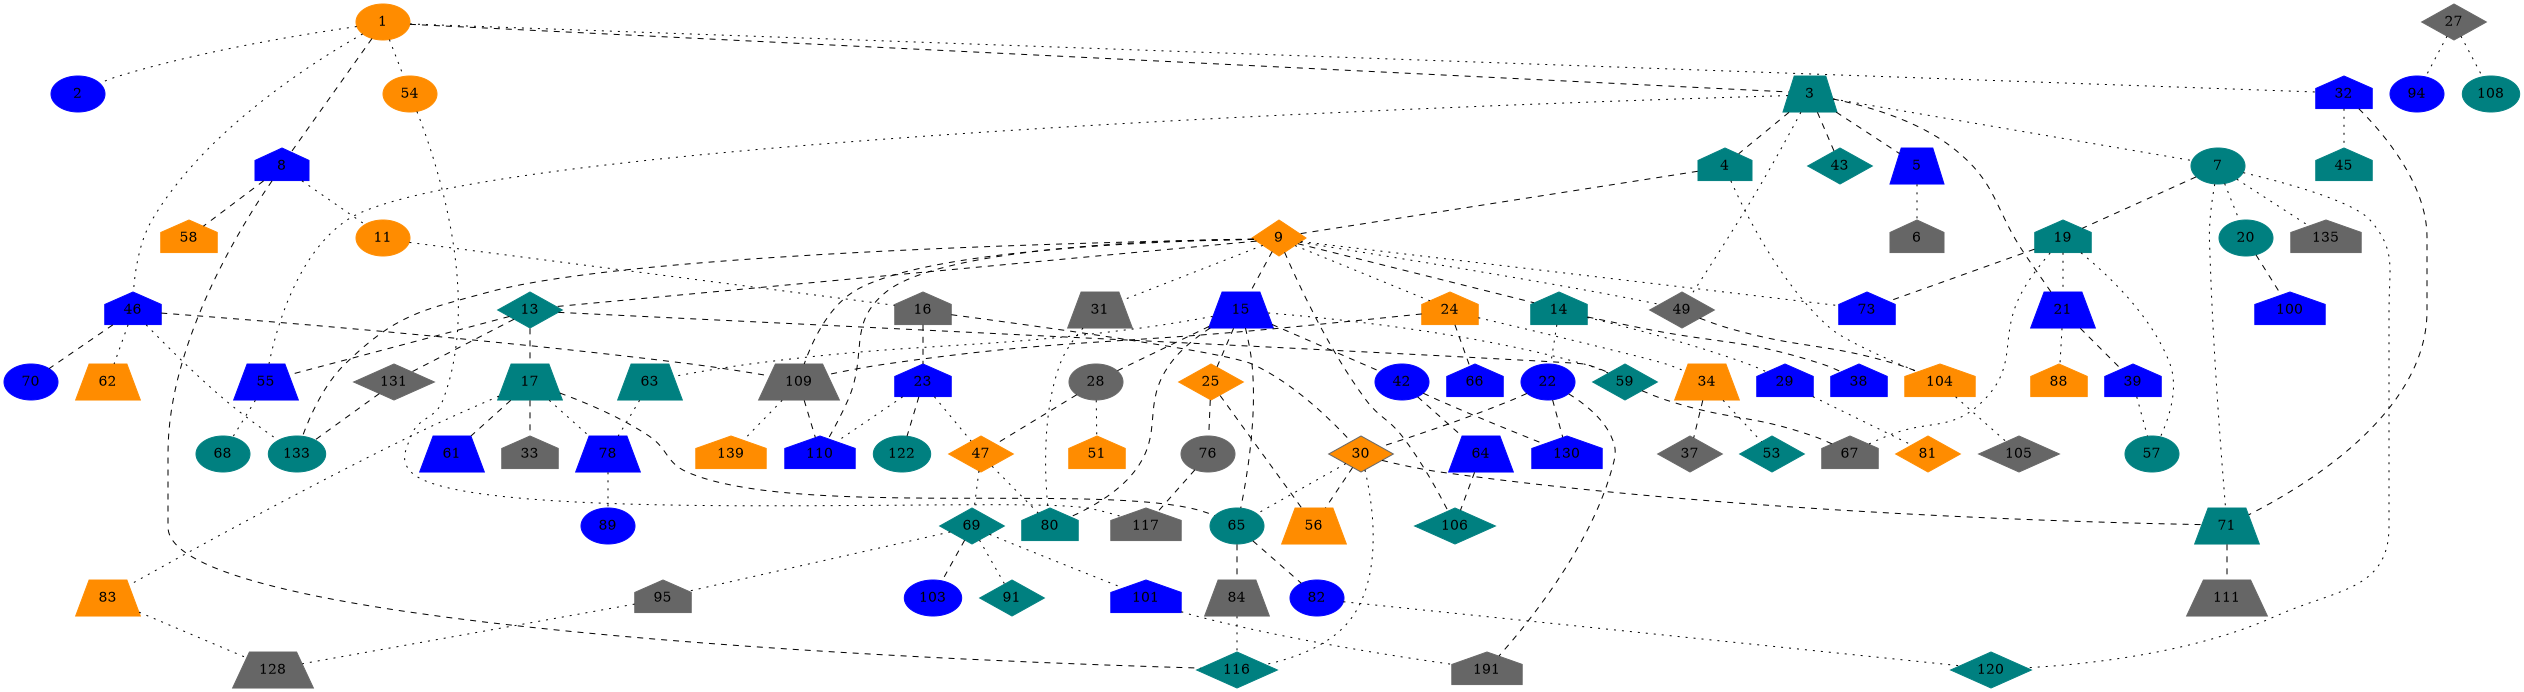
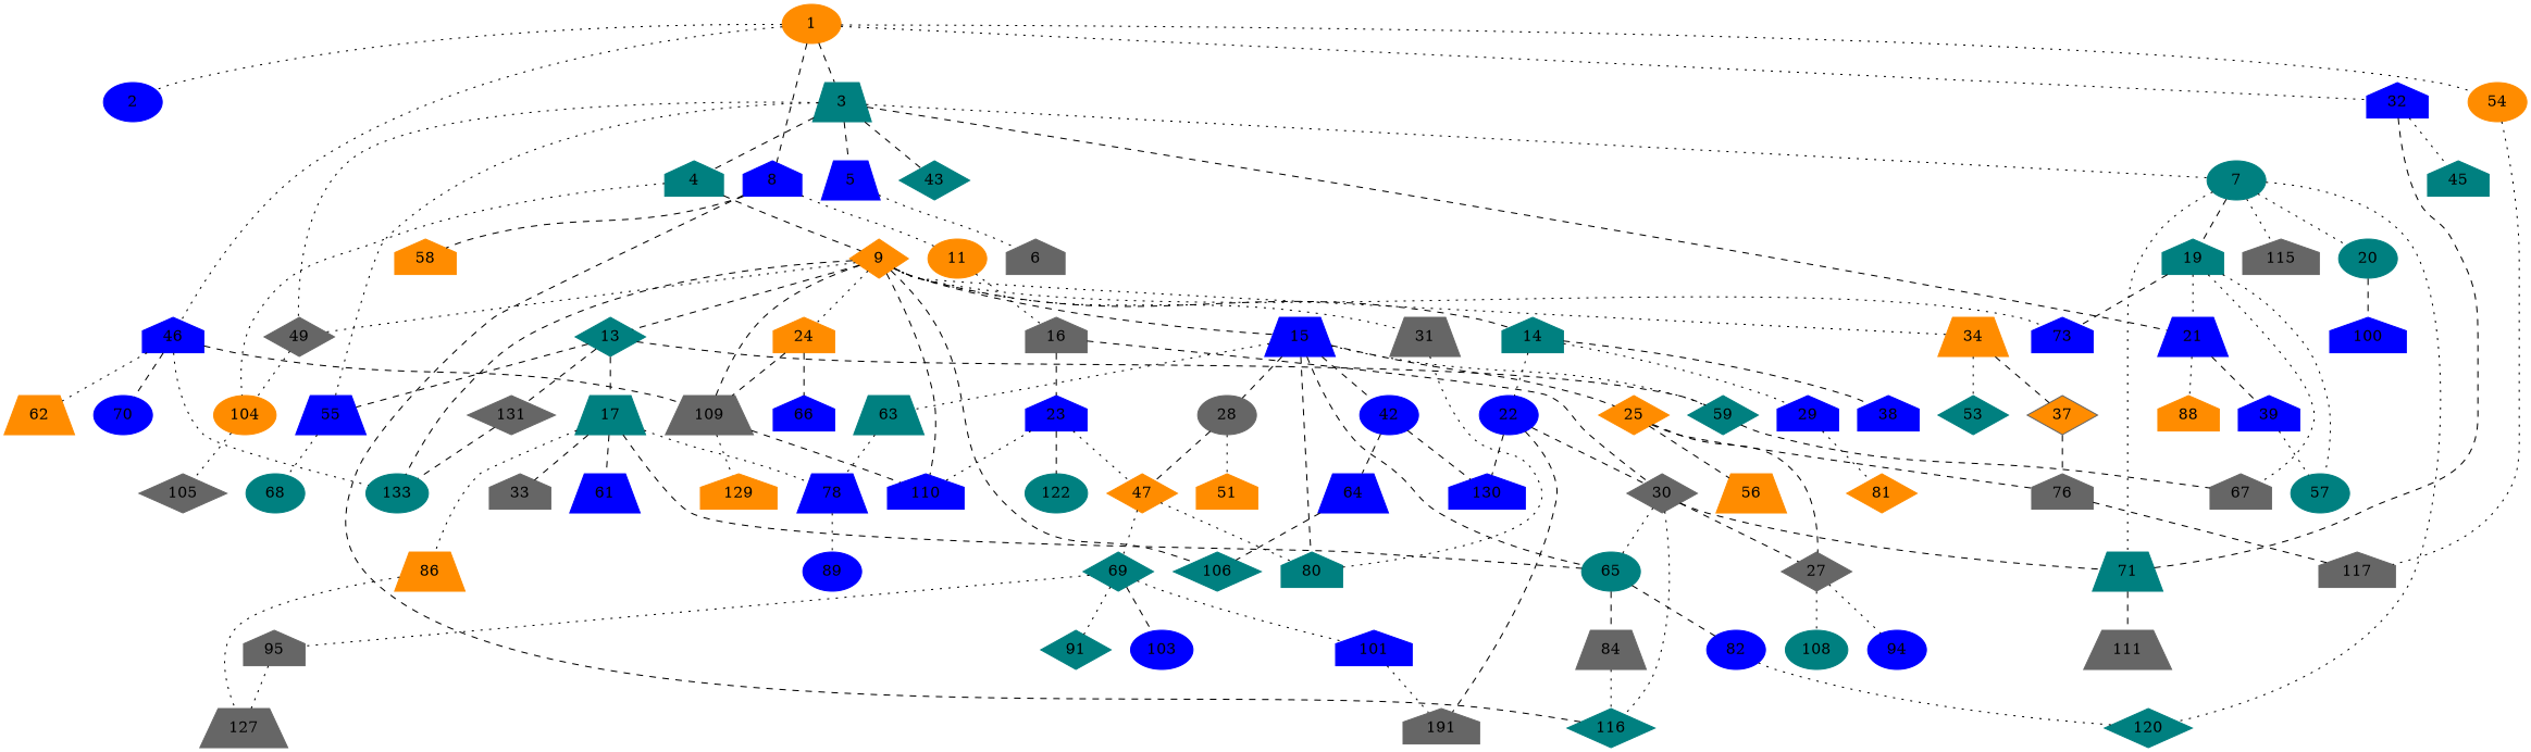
  graph {
    node [color=blue shape=house style=filled]
    edge [style=dashed]
    1 [color=darkorange shape=ellipse super="+26"]
    2 [shape=ellipse]
    3 [color=teal shape=trapezium super="+10"]
    8 [super="+36"]
    32 [super="+40"]
    46
    54 [color=darkorange shape=ellipse super="+60"]
    4 [color=teal super="+41"]
    5 [shape=trapezium]
    7 [color=teal shape=ellipse super="+114"]
    21 [shape=trapezium super="+93"]
    43 [color=teal shape=diamond]
    49 [color=gray40 shape=diamond super="+52"]
    55 [shape=trapezium super="+75"]
    11 [color=darkorange shape=ellipse]
    58 [color=darkorange]
    116 [color=teal shape=diamond]
    71 [color=teal shape=trapezium super="+74"]
    45 [color=teal super="+92"]
    109 [color=gray40 shape=trapezium super="+124"]
    133 [color=teal shape=ellipse]
    62 [color=darkorange shape=trapezium super="+136"]
    70 [shape=ellipse]
    117 [color=gray40]
    9 [color=darkorange shape=diamond super="+12"]
-   104 [color=darkorange super="+118"]
+   104 [color=darkorange shape=ellipse super="+118"]
    6 [color=gray40 super="+50"]
    19 [color=teal super="+97"]
    20 [color=teal shape=ellipse super="+44"]
-   115 [color=gray40 label=135]
+   115 [color=gray40]
    120 [color=teal shape=diamond]
    39
    88 [color=darkorange]
    68 [color=teal shape=ellipse super="+86"]
    13 [color=teal shape=diamond]
    14 [color=teal super="+90"]
    15 [shape=trapezium super="+87"]
    24 [color=darkorange super="+119"]
    31 [color=gray40 shape=trapezium]
    34 [color=darkorange shape=trapezium]
    73
    106 [color=teal shape=diamond]
    110
    105 [color=gray40 shape=diamond]
    67 [color=gray40]
    57 [color=teal shape=ellipse]
    100
    111 [color=gray40 shape=trapezium]
    16 [color=gray40 super="+126"]
    17 [color=teal shape=trapezium super="+18"]
    59 [color=teal shape=diamond super="+125"]
    131 [color=gray40 shape=diamond]
    22 [shape=ellipse super="+98"]
    29 [super="+135"]
    38
    25 [color=darkorange shape=diamond]
    28 [color=gray40 shape=ellipse]
    42 [shape=ellipse super="+113"]
    63 [color=teal shape=trapezium]
    65 [color=teal shape=ellipse super="+77"]
    80 [color=teal super="+107"]
    66 [super="+127"]
-   37 [color=gray40 shape=diamond super="+96"]
+   37 [color=gray40 shape=diamond super="+96" fillcolor=darkorange]
    53 [color=teal shape=diamond super="+72"]
-   129 [color=darkorange label=139]
+   129 [color=darkorange]
    23 [super="+35"]
-   30 [color=gray40 shape=diamond super="+48" fillcolor=darkorange]
+   30 [color=gray40 shape=diamond super="+48"]
    33 [color=gray40]
    61 [shape=trapezium]
    78 [shape=trapezium super="+79"]
-   83 [color=darkorange shape=trapezium]
+   83 [color=darkorange shape=trapezium label=86]
    n72 [color=gray40 label=191 super="+132"]
    130
    81 [color=darkorange shape=diamond]
    27 [color=gray40 shape=diamond super="+123"]
-   76 [color=gray40 shape=ellipse]
+   76 [color=gray40]
    56 [color=darkorange shape=trapezium super="+134"]
    47 [color=darkorange shape=diamond]
    51 [color=darkorange]
    64 [shape=trapezium super="+85"]
    82 [shape=ellipse super="+102"]
    84 [color=gray40 shape=trapezium]
    122 [color=teal shape=ellipse]
    89 [shape=ellipse]
-   128 [color=gray40 shape=trapezium]
+   128 [color=gray40 shape=trapezium label=127]
    69 [color=teal shape=diamond super="+99"]
    94 [shape=ellipse]
    108 [color=teal shape=ellipse]
    91 [color=teal shape=diamond]
    95 [color=gray40 super="+112"]
    101
    103 [shape=ellipse]
    1 -- 2 [style=dotted]
    1 -- 3
    1 -- 8
    1 -- 32 [style=dotted]
    1 -- 46 [style=dotted]
    1 -- 54 [style=dotted]
    3 -- 4
    3 -- 5
    3 -- 7 [style=dotted]
    3 -- 21
    3 -- 43
    3 -- 49 [style=dotted]
    3 -- 55 [style=dotted]
    8 -- 11 [style=dotted]
    8 -- 58
    8 -- 116
    32 -- 71
    32 -- 45 [style=dotted]
    46 -- 109
    46 -- 133 [style=dotted]
    46 -- 62 [style=dotted]
    46 -- 70
    54 -- 117 [style=dotted]
    4 -- 9
    4 -- 104 [style=dotted]
    5 -- 6 [style=dotted]
    7 -- 71 [style=dotted]
    7 -- 19
    7 -- 20 [style=dotted]
    7 -- 115 [style=dotted]
    7 -- 120 [style=dotted]
    21 -- 39
    21 -- 88 [style=dotted]
-   49 -- 104
+   49 -- 104 [style=dotted]
    55 -- 68 [style=dotted]
    11 -- 16 [style=dotted]
    71 -- 111
    109 -- 110
    109 -- 129 [style=dotted]
    9 -- 49 [style=dotted]
    9 -- 109
    9 -- 133
    9 -- 13
    9 -- 14
    9 -- 15
    9 -- 24 [style=dotted]
    9 -- 31 [style=dotted]
-   24 -- 34 [style=dotted]
+   9 -- 34 [style=dotted]
    9 -- 73 [style=dotted]
    9 -- 106
    9 -- 110
    104 -- 105 [style=dotted]
    19 -- 21 [style=dotted]
    19 -- 73
    19 -- 67 [style=dotted]
    19 -- 57 [style=dotted]
    20 -- 100
    39 -- 57 [style=dotted]
    13 -- 55
    13 -- 17
    13 -- 59
    13 -- 131
    14 -- 22 [style=dotted]
    14 -- 29 [style=dotted]
    14 -- 38
    15 -- 59 [style=dotted]
    15 -- 25
    15 -- 28
    15 -- 42
    15 -- 63 [style=dotted]
    15 -- 65
    15 -- 80
    24 -- 109
    24 -- 66
    31 -- 80 [style=dotted]
    34 -- 37
    34 -- 53 [style=dotted]
    16 -- 23
    16 -- 30
    17 -- 65
    17 -- 33
    17 -- 61
    17 -- 78 [style=dotted]
    17 -- 83 [style=dotted]
    59 -- 67
    131 -- 133
    22 -- 30
    22 -- n72
    22 -- 130
    29 -- 81 [style=dotted]
+   25 -- 27
    25 -- 76
    25 -- 56
    28 -- 47
    28 -- 51 [style=dotted]
    42 -- 130
    42 -- 64
    63 -- 78 [style=dotted]
    65 -- 82
    65 -- 84
+   37 -- 76
    23 -- 110 [style=dotted]
    23 -- 47 [style=dotted]
    23 -- 122
    30 -- 116 [style=dotted]
    30 -- 71
    30 -- 65 [style=dotted]
-   30 -- 56
+   30 -- 27
    78 -- 89 [style=dotted]
    83 -- 128 [style=dotted]
    27 -- 94 [style=dotted]
    27 -- 108 [style=dotted]
    76 -- 117
    47 -- 80 [style=dotted]
    47 -- 69 [style=dotted]
    64 -- 106
    82 -- 120 [style=dotted]
    84 -- 116 [style=dotted]
    69 -- 91 [style=dotted]
    69 -- 95 [style=dotted]
    69 -- 101 [style=dotted]
    69 -- 103
    95 -- 128 [style=dotted]
    101 -- n72 [style=dotted]
  }
